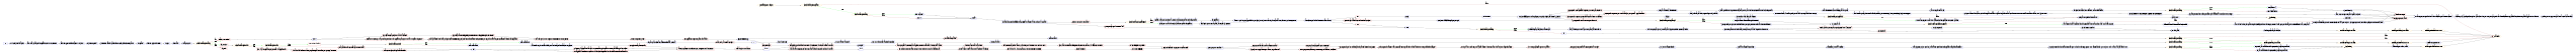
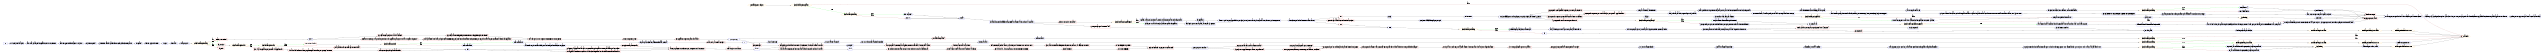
  digraph {
    rankdir=LR
    node [color=blue shape=box]
    "AmirRank5Convo1 begins." [color=orange shape=""]
    n2 [color=orange label="Check boolean AmirCephalon1" shape=""]
    n3 [color=orange label="Check boolean AmirDating" shape=""]
    "Chat ends." [color=orange shape=""]
    n5 [label="Hé... ma puce?"]
    n6 [label="hé... v?"]
    n7 [label="t'es là?"]
    n8 [label="je traverse une période difficile et j'apprécierais vraiment d'avoir quelqu'un à qui parler"]
    n9 [color=red label="Je ne peux pas pour le moment. [Fin.]"]
    n10 [color=red label="Bien sûr. De quoi tu veux parler?"]
    n11 [label=hum]
    n12 [color=orange label="Check boolean AmirCephalonEnd" shape=""]
    n13 [color=orange label="Check boolean AmirDating" shape=""]
    n14 [label="je sais que tu m'as dit de ne plus jamais te reparler de céphalons"]
    n15 [label="regarde, je sais que je continue à y revenir et ça commence à te rendre dingue mais"]
    n16 [label="je demande pas grand-chose, vraiment pas"]
    n17 [label=ok]
    n18 [label="mais depuis que tu m'en as parlé, j'arrête pas d'y repenser"]
    n19 [label="les céphalons"]
    n20 [label="mais j'ai besoin que tu sois là pour moi quand j'ai besoin de toi"]
    n21 [label="alleeeez... quoi? On peut approfondir un peu plus? Je veux juste en savoir plus et j'aurai autre chose sur quoi me concentrer"]
    n22 [label="et si tu ne peux pas, je ne... je ne sais pas si je peux continuer comme ça, désolé"]
    n23 [label="autre chose que les bourdonnements dans ma tête"]
    n24 [label="je ne veux pas être un boulet mais je veux pas non plus avoir l'impression d'en être un"]
    n25 [color=red label="Non."]
    n26 [color=red label="OK."]
    n27 [color=red label="Je ne suis pas à l'aise avec ton obsession à ce sujet."]
    n28 [color=red label="Je comprends."]
    n29 [color=red label="Attends, pardon. Ce n'est pas ce que je pense de toi. [S'excuser.]"]
    n30 [label=merci]
    n31 [label="c'est juste si difficile d'expliquer pourquoi"]
    n32 [label="je... dois y aller"]
    n33 [label="non, je comprends"]
    n34 [label="sérieusement"]
    n35 [color=red label="Je comprends. Nous avons tous peur de mourir."]
    n36 [label="désolé que ça n'ait pas marché"]
    n37 [label="je suis intense, c'est bon"]
    n38 [label="c'est juste difficile pour moi d'expliquer pourquoi je ne peux pas arrêter d'y penser"]
    n39 [color=orange label="Check boolean AmirCephalon3b" shape=""]
    n40 [color=orange label="Boolean IsDating is now false." shape=""]
    n41 [color=red label="Je comprends. C'est agréable de penser qu'on n'est pas coincés ici."]
    n42 [color=red label="Je comprends. Tu penses que tu en saurais plus pour gérer la \"programmation\"."]
    n43 [color=red label="Je comprends. Tu penses que ce serait amusant d'être un ordinateur."]
    n44 [label="c'est pas vraiment l'immortalité qui m'intéresse"]
    n45 [label="je comprends pourquoi c'est une idée idiote et pourquoi personne ne devrait vivre éternellement"]
    n46 [color=orange label="Boolean AmirDating is now false." shape=""]
    n47 [label="c'est pas vraiment ça, honnêtement"]
    n48 [label="nan, je devrais pas avoir ce genre de pouvoir, je le sais"]
    n49 [label="bip bip"]
    n50 [label="non, c'est pas ça"]
    n51 [color=orange label="Boolean AmirNoDate is now true." shape=""]
    n52 [label="je sais que lettie est super vénère de jamais pouvoir partir et d'être coincée dans une boucle temporelle"]
    n53 [label="personne ne devrait, il semble que le pouvoir absolu corrompt absolument tout, etc"]
    n54 [label="je veux dire, ouais, mais pas vraiment"]
    n55 [color=orange label="Check boolean AmirBackstoryEntrati" shape=""]
    n56 [label="mais honnêtement ça me dérange pas tant que ça"]
    n57 [label="aussi tentant que ça puisse être de dire le contraire, genre OOH OUAIS NON JE NE SERAIS PAS LE MÉCHANT"]
    n58 [color=orange label="Check boolean AmirCephalon4" shape=""]
    n59 [label="j'ai vraiment du mal à regarder le bordel qu'Entrati a foutu et à me dire ouais, bon travail mon pote"]
    n60 [label="et en plus maintenant que nous sommes coincés en 1999 pour toujours... je suppose que nous SOMMES en quelque sorte immortels, hein?"]
    n61 [label="j'ai tout ce qu'il me faut, ici"]
    n62 [label="qui peut vraiment dire ça avec certitude? Regarde rusalka et vodyanoi. Regarde entrati. aucun d'entre eux ne s'est réveillé un matin en disant: VOUS SAVEZ QUOI"]
    n63 [label="surtout avec ce que tu m'as dit sur la façon dont les céphalons sont créés... pas bien"]
    n64 [label="c'est pas une question de se marrer..."]
    n65 [label="belle utilisation de l'immortalité fonctionnelle"]
    n66 [color=red label="Prends ton temps."]
    n67 [color=red label="Qu'est-ce que c'est, alors?"]
    n68 [label="des jeux, des snacks, des ordinateurs, ma nouvelle famille"]
    n69 [label="JE VAIS ÊTRE UN VRAI CONNARD À PARTIR DE MAINTENANT"]
    n70 [label="pas du tout..."]
    n71 [label="alors s'il est l'un des plus grands esprits scientifiques de tous les temps, comme tu le dis, pourquoi devrais-je vivre éternellement? nan, c'est pas ça"]
    n72 [label="tu sais ce que c'est que de vivre ta vie en sachant que ta tête est cassée?"]
    n73 [color=orange label="Check boolean AmirDating" shape=""]
    n74 [label="je parie que même les Orokins pensaient qu'ils faisaient la bonne chose tout ce temps"]
    n75 [color=orange label="+5 Chemistry" shape=""]
    n76 [label="sachant qu'il y a quelque chose qui ne va pas chez toi et que tu ne peux pas guérir sans des médicaments qui parfois fonctionnent et parfois aggravent tout le reste"]
    n77 [label="mon calinours :}"]
    n78 [label="une si belle amitié"]
    n79 [label="alors, non, mon ego n'est pas si grand, crois-moi"]
    n80 [label="c'est juste..."]
    n81 [label="que les gens ne supportent pas d'être avec toi à cause de ça"]
    n82 [label="je suis bien ici"]
    n83 [label=ou]
    n84 [label="ou si c'est juste de la pitié"]
    n85 [label="alors ouais, je sais que les céphalons c'est un truc TORDU."]
    n86 [label="mais une opportunité d'essayer et... et juste..."]
    n87 [label="et juste me guérir?"]
    n88 [label="juste entrer dans les parties de mon code qui fonctionnent pas et"]
    n89 [label="les réparer?"]
    n90 [label="bien sûr que je suis tenté..."]
    n91 [label="du coup..."]
    n92 [label="ben ouais..."]
    n93 [label="voilà pourquoi..."]
    n94 [color=orange label="Check boolean AmirDating" shape=""]
    n95 [color=red label="Oh, poussin..."]
    n96 [color=red label="Putain, tu es sérieux?"]
    n97 [color=red label="Oh, Amir..."]
    n98 [color=orange label="Check boolean AmirOrdis1" shape=""]
    n99 [label="quoi...?"]
    n100 [color=orange label="Check boolean AmirOrdis2" shape=""]
    n101 [color=red label="Alors, il y a un Céphalon que je connais. Il s'appelle Ordis."]
    n102 [color=red label="Pendant tout ce temps, tu as posé des questions sur les Céphalons parce que tu voulais \"te réparer toi-même\"?!"]
    n103 [color=red label="As-tu déjà songé à quel point tu as de la chance?"]
    n104 [color=red label="Tu te souviens d’Ordis?"]
    n105 [color=red label="Je t'ai parlé d'Ordis. Ce n'était pas son nom initial."]
    n106 [color=red label="Il vit à bord de l'Orbiteur et a été programmé par les Orokins pour protéger les Tennos."]
    n107 [color=red label="Je n'ai pas arrêté de te dire à quel point c'était HORRIBLE. À quel point les Orokins étaient MONSTRUEUX pour ce qu'ils ont fait aux gens condamnés à devenir des Céphalons!"]
    n108 [color=red label="As-tu déjà vraiment REGARDÉ AUTOUR DE TOI ou REGARDÉ DANS LE MIROIR?!"]
    n109 [color=orange label="Check boolean AmirLied" shape=""]
    n110 [label="oh?"]
    n111 [color=red label="Mais ce n’est plus celui qu'il était autrefois."]
    n112 [color=red label="Tu as des AMIS. Tu es VIVANT. Tu es ENTIER. Tu es TOI-MÊME."]
    n113 [label="ouais ordan karris"]
    n114 [label="ouais ordan karris"]
    n115 [color=red label="On l'appelait la Bête des Os. C'était un vrai boucher sanguinaire dont le véritable nom était Ordan Karris."]
    n116 [color=red label="À l'époque, il s'appelait Ordan Karris, un mercenaire qui s'est fait un nom en travaillant pour les Orokins."]
    n117 [color=red label="TU. ES. TOUJOURS. AMIR."]
    n118 [label="le gars qui a couché avec la femme de Ballas, c'est ça?"]
    n119 [label="la bête des os qui s'est fait vitrifier pour avoir essayé d'en massacrer un paquet"]
    n120 [color=red label="Il a été programmé non seulement pour protéger et servir les Tennos..."]
    n121 [color=red label="Les Céphalons ne peuvent pas en dire autant."]
    n122 [color=red label="Ouais, euh... J'ai menti à ce sujet..."]
    n123 [color=red label="Ce que je ne t'ai pas encore dit:"]
    n124 [color=red label="Mais aussi pour nous aimer."]
-   n125 [label="JE COMPRENDS ÇA"]
+   n125 [label="JE VIVANT ÇA"]
    n126 [label="..."]
    n127 [label="oh non..."]
    n128 [color=red label="J'en ai fini avec ça. [Fin.]"]
    n129 [color=red label="Je ne pense pas!"]
    n130 [label="oh cool c'est super"]
    n131 [color=red label="Il n'a pas d'autre CHOIX que d'être mon ami à cause de ce que les Orokins lui ont fait."]
    n132 [color=red label="Chaque fois que des bribes de souvenirs lui reviennent, il se force à oublier à nouveau."]
    n133 [label="ouais moi aussi"]
    n134 [label="sur quoi d'autre t'as menti?"]
    n135 [label="oh sol"]
    n136 [label="pourquoi?!"]
    n137 [color=orange label="Check boolean AmirDating" shape=""]
    n138 [label="non, non, te donne pas la peine de répondre"]
    n139 [color=red label="Les Orokins sont entrés dans son esprit et ont retiré tout ce qu'ils n'aimaient pas."]
    n140 [color=red label="Parce que quand il commence à se rappeler comment Ordan était, il ressent de la *haine*."]
    n141 [color=orange label="Boolean AmirDating is now false." shape=""]
    n142 [label="je veux pas savoir"]
    n143 [color=red label="Toute la rage, toute la haine, toute la colère et la violence."]
    n144 [color=red label="Il ressent à nouveau de la *colère*."]
    n145 [color=orange label="Boolean IsDating is now false." shape=""]
    n146 [color=orange label="Check boolean AmirDating" shape=""]
    n147 [color=red label="Et ils lui ont dit – l’ont programmé – LUI ONT DONNÉ UN ORDRE."]
    n148 [color=red label="Et il commence à perdre l'amour qu'il ressent pour les Tennos. Pour moi. Pour nous."]
    n149 [color=orange label="Boolean AmirNoDate is now true." shape=""]
    n150 [color=red label="Aimer les Tennos."]
    n151 [color=red label="Alors, dans une tentative désespérée de conserver cet amour, il... efface ces souvenirs."]
    n152 [label="c'était une grosse erreur"]
    n153 [color=red label="ILS. L'ONT. RÉPARÉ."]
    n154 [color=red label="IL. SE. RÉPARE. LUI-MÊME."]
    n155 [color=red label="Et je me demande... est-ce que tout cela est réel?"]
    n156 [label="qu'est-ce que tu veux dire...?"]
    n157 [color=red label="Est-ce qu'Ordan Karris serait vraiment mon ami?"]
    n158 [color=red label="Si quelqu’un se programme pour t'aimer, est-ce bien réel?"]
    n159 [color=red label="Est-ce qu'il m'épargnerait, pour commencer?"]
    n160 [color=red label="Ou est-ce que tout cela n'est qu'un mensonge, un fantasme, une fiction?"]
    n161 [color=red label="Je comprends que l’on veuille réparer les parties brisées de soi-même."]
    n162 [color=red label="Je le comprends vraiment. Mais, comme ça? En te privant de tout libre arbitre? De toute possibilité de changer?"]
    n163 [color=red label="Quoi qu'il arrive, Ordis ne pourra jamais *arrêter* d'être mon ami. Il sera toujours obligé de m'aimer."]
    n164 [color=red label="Si tu te reprogrammais pour être \"parfait\"..."]
    n165 [color=red label="Est-ce que je me poserais la même question à ton sujet?"]
    n166 [label="je... je suis vraiment désolé..."]
    n167 [label="j'en avais vraiment aucune idée..."]
    n168 [label="maintenant, je suis là à renifler..."]
    n169 [label="ouais, je pense que je... c'est bon, je vais laisser cette histoire de céphalon tranquille maintenant..."]
    n170 [label="je peux juste être le bon vieil amir énervant pour un bon bout de temps genre... une... année sans fin... pour toujours... euh... ouais, ça n'a pas aidé du tout"]
    n171 [color=orange label="Check boolean AmirDating" shape=""]
    n172 [label="hé poussin, j'ai soudain besoin de GLUCIDES et je parie que toi aussi"]
    n173 [label="hé, j'ai soudain besoin de GLUCIDES et je parie que toi aussi"]
    n174 [color=orange label="+15 Chemistry" shape=""]
    n175 [label="allons manger un bout, ouais?"]
    n176 [color=orange label="Boolean AmirWillDate is now true." shape=""]
    "AmirRank5Convo1 begins." -> n2
    n2 -> n3 [color=green label=true]
    n2 -> "Chat ends." [color=brown label=false]
    n3 -> n5 [color=green label=true]
    n3 -> n6 [color=brown label=false]
    n5 -> n7
    n6 -> n7
    n7 -> n8
    n8 -> n9
    n8 -> n10
    n9 -> n11
    n10 -> n12
    n11 -> n13
    n12 -> n14 [color=green label=true]
    n12 -> n15 [color=brown label=false]
    n13 -> n16 [color=green label=true]
    n13 -> n17 [color=brown label=false]
    n14 -> n18
    n15 -> n19
    n16 -> n20
    n17 -> "Chat ends."
    n18 -> n21
    n19 -> n21
    n20 -> n22
    n21 -> n23
    n22 -> n24
    n23 -> n25
    n23 -> n26
    n23 -> n27
    n24 -> n28
    n24 -> n29
    n25 -> n11
    n26 -> n30
    n27 -> n31
    n28 -> n32
    n29 -> n33
    n30 -> n34
    n31 -> n35
    n32 -> n36
    n33 -> n37
    n34 -> n38
    n35 -> n39
    n36 -> n40
    n37 -> n32
    n38 -> n35
    n38 -> n41
    n38 -> n42
    n38 -> n43
    n39 -> n44 [color=green label=false]
    n39 -> n45 [color=brown label=false]
    n40 -> n46
    n41 -> n47
    n42 -> n48
    n43 -> n49
    n44 -> n50
    n45 -> n50
    n46 -> n51
    n47 -> n52
    n48 -> n53
    n49 -> n54
    n50 -> n55
    n51 -> "Chat ends."
    n52 -> n56
    n53 -> n57
    n54 -> n58
    n55 -> n59 [color=green label=true]
    n55 -> n60 [color=brown label=false]
    n56 -> n61
    n57 -> n62
    n58 -> n63 [color=green label=true]
    n58 -> n64 [color=brown label=false]
    n59 -> n65
    n60 -> n66
    n60 -> n67
    n61 -> n68
    n62 -> n69
    n63 -> n64
    n64 -> n70
    n65 -> n71
    n66 -> n72
    n67 -> n72
    n68 -> n73
    n69 -> n74
    n70 -> n75
    n71 -> n60
    n72 -> n76
    n73 -> n77 [color=green label=true]
    n73 -> n78 [color=brown label=false]
    n74 -> n79
    n75 -> n80
    n76 -> n81
    n77 -> n82
    n78 -> n82
    n79 -> n66
    n79 -> n67
    n80 -> n66
    n80 -> n67
    n82 -> n66
    n82 -> n67
    n83 -> n84
    n84 -> n85
    n85 -> n86
    n86 -> n87
    n87 -> n88
    n88 -> n89
    n89 -> n90
    n90 -> n91
    n91 -> n92
    n92 -> n93
    n93 -> n94
    n94 -> n95 [color=green label=true]
    n94 -> n96 [color=green label=true]
    n94 -> n96 [color=brown label=false]
    n94 -> n97 [color=brown label=false]
    n95 -> n98
    n96 -> n99
    n98 -> n100 [color=green label=true]
    n98 -> n101 [color=brown label=false]
    n99 -> n102
    n99 -> n103
    n100 -> n104 [color=green label=true]
    n100 -> n105 [color=brown label=false]
    n101 -> n106
    n102 -> n107
    n103 -> n108
    n104 -> n109
    n105 -> n110
    n106 -> n111
    n107 -> n112
    n108 -> n112
    n109 -> n113 [color=green label=true]
    n109 -> n114 [color=brown label=false]
    n110 -> n115
    n110 -> n116
    n111 -> n110
    n112 -> n117
    n113 -> n118
    n114 -> n119
    n115 -> n120
    n116 -> n120
    n117 -> n121
    n118 -> n122
    n119 -> n123
    n120 -> n124
    n121 -> n125
    n122 -> n126
    n123 -> n120
    n124 -> n127
    n125 -> n128
    n125 -> n129
    n126 -> n130
    n127 -> n131
    n127 -> n132
    n128 -> n133
    n129 -> n132
    n130 -> n134
    n131 -> n135
    n132 -> n136
    n133 -> n137
    n134 -> n138
    n135 -> n139
    n136 -> n140
    n137 -> "Chat ends." [color=brown label=false]
    n137 -> n141 [color=green label=true]
    n138 -> n142
    n139 -> n143
    n140 -> n144
    n141 -> n145
    n142 -> n146
    n143 -> n147
    n144 -> n148
    n145 -> n149
    n146 -> "Chat ends." [color=brown label=false]
    n146 -> n141 [color=green label=true]
    n147 -> n150
    n148 -> n151
    n149 -> n152
    n150 -> n153
    n151 -> n154
    n152 -> "Chat ends."
    n153 -> n155
    n154 -> n155
    n155 -> n156
    n156 -> n157
    n156 -> n158
    n157 -> n159
    n158 -> n160
    n159 -> n161
    n160 -> n161
    n161 -> n162
    n162 -> n163
    n163 -> n164
    n164 -> n165
    n165 -> n166
    n166 -> n167
    n167 -> n168
    n168 -> n169
    n169 -> n170
    n170 -> n171
    n171 -> n172 [color=green label=true]
    n171 -> n173 [color=brown label=false]
    n172 -> n174
    n173 -> n174
    n174 -> n175
    n175 -> n176
    n176 -> "Chat ends."
  }
